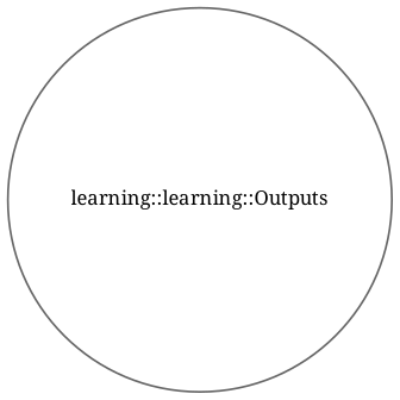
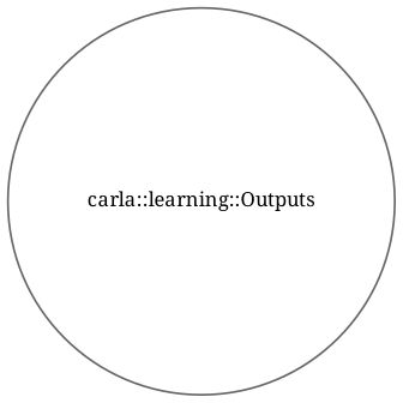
  digraph {
    rankdir=LR
    fontname="Noto Serif"
-   n1 [color=grey40 fillcolor=white fontname="Noto Serif" fontsize=10 height=0.2 label="learning::learning::Outputs" shape=circle style=filled width=0.4]
+   n1 [color=grey40 fillcolor=white fontname="Noto Serif" fontsize=10 height=0.2 label="carla::learning::Outputs" shape=circle style=filled width=0.4]
  }
